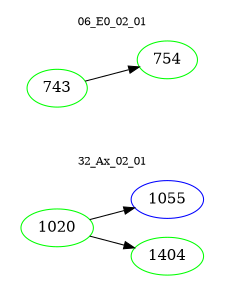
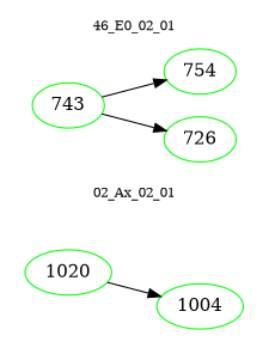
  digraph {
    rankdir=LR
    node [color=green]
    edge [color=black]
    n1 [label=1020]
-   n2 [label=1404]
-   n3 [color=blue label=1055]
+   n2 [label=1004]
    n4 [label=743]
+   n5 [label=726]
    n6 [label=754]
    subgraph cluster_1 {
      color=white
      fontsize=10
-     label="32_Ax_02_01"
+     label="02_Ax_02_01"
      n1
      n2
-     n3
    }
    subgraph cluster_2 {
      color=white
      fontsize=10
-     label="06_E0_02_01"
+     label="46_E0_02_01"
      n4
+     n5
      n6
    }
    n1 -> n2
-   n1 -> n3
+   n4 -> n5
    n4 -> n6
  }
